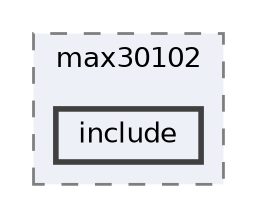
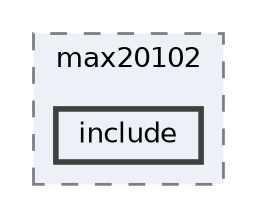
  digraph {
    compound=true
    n1 [color=grey25 fillcolor="#edf0f7" fontname=Helvetica fontsize=10 height=0.2 label=include shape=box style="filled,bold" width=0.4]
    subgraph cluster_1 {
      bgcolor="#edf0f7"
      fontname=Helvetica
      fontsize=10
-     label=max30102
+     label=max20102
      pencolor=grey50
      style="filled,dashed"
      n1
    }
  }
